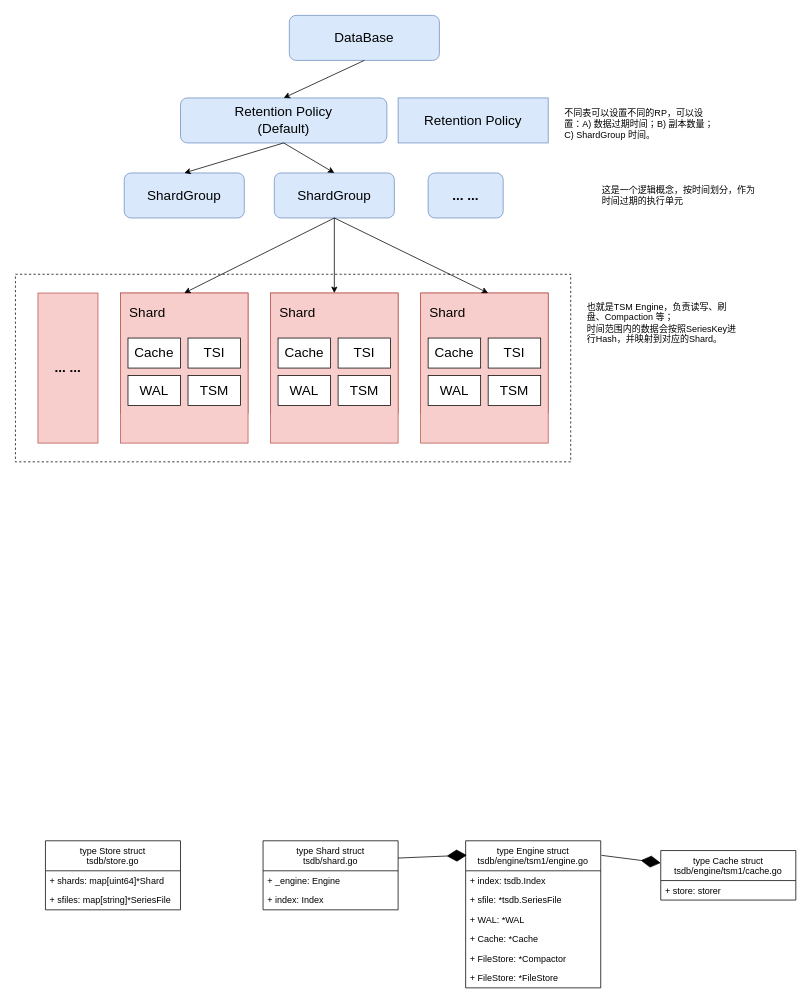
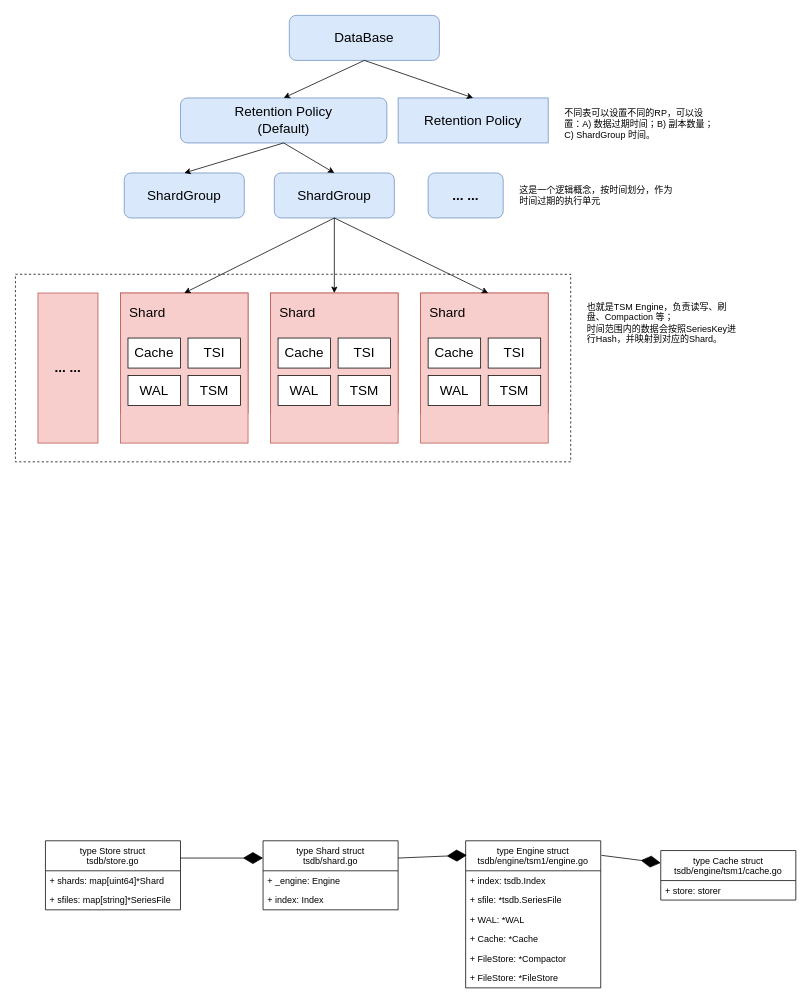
  <mxCell id="0" />
  <mxCell id="1" parent="0" />
  <mxCell id="2" value="" style="rounded=0;whiteSpace=wrap;html=1;labelBackgroundColor=#F8CECC;fillColor=none;dashed=1;" parent="1" vertex="1"><mxGeometry x="20" y="365" width="740" height="250" as="geometry" /></mxCell>
  <mxCell id="3" value="" style="group;strokeColor=#b85450;fillColor=#F8CECC;container=0;" parent="1" vertex="1" connectable="0"><mxGeometry x="360" y="390" width="170" height="160" as="geometry" /></mxCell>
  <mxCell id="4" value="" style="rounded=0;whiteSpace=wrap;html=1;fillColor=#f8cecc;strokeColor=#b85450;" parent="1" vertex="1"><mxGeometry x="360" y="390" width="170" height="200" as="geometry" /></mxCell>
  <mxCell id="5" value="&lt;span style=&quot;font-size: 18px&quot;&gt;Cache&lt;/span&gt;" style="rounded=0;whiteSpace=wrap;html=1;" parent="1" vertex="1"><mxGeometry x="370" y="450" width="70" height="40" as="geometry" /></mxCell>
  <mxCell id="6" value="&lt;font style=&quot;font-size: 18px&quot;&gt;TSI&lt;/font&gt;" style="rounded=0;whiteSpace=wrap;html=1;" parent="1" vertex="1"><mxGeometry x="450" y="450" width="70" height="40" as="geometry" /></mxCell>
  <mxCell id="7" value="&lt;font style=&quot;font-size: 18px&quot;&gt;WAL&lt;/font&gt;" style="rounded=0;whiteSpace=wrap;html=1;" parent="1" vertex="1"><mxGeometry x="370" y="500" width="70" height="40" as="geometry" /></mxCell>
  <mxCell id="8" value="&lt;font style=&quot;font-size: 18px&quot;&gt;TSM&lt;/font&gt;" style="rounded=0;whiteSpace=wrap;html=1;" parent="1" vertex="1"><mxGeometry x="450" y="500" width="70" height="40" as="geometry" /></mxCell>
  <mxCell id="9" value="&lt;span style=&quot;color: rgb(0 , 0 , 0) ; font-family: &amp;#34;helvetica&amp;#34; ; font-size: 18px ; font-style: normal ; font-weight: 400 ; letter-spacing: normal ; text-align: center ; text-indent: 0px ; text-transform: none ; word-spacing: 0px ; display: inline ; float: none&quot;&gt;Shard&lt;/span&gt;" style="text;whiteSpace=wrap;html=1;labelBackgroundColor=#F8CECC;" parent="1" vertex="1"><mxGeometry x="370" y="400" width="80" height="30" as="geometry" /></mxCell>
  <mxCell id="10" value="" style="group;strokeColor=#b85450;fillColor=#F8CECC;container=0;" parent="1" vertex="1" connectable="0"><mxGeometry x="560" y="390" width="170" height="160" as="geometry" /></mxCell>
  <mxCell id="11" value="" style="rounded=0;whiteSpace=wrap;html=1;fillColor=#f8cecc;strokeColor=#b85450;" parent="1" vertex="1"><mxGeometry x="560" y="390" width="170" height="200" as="geometry" /></mxCell>
  <mxCell id="12" value="&lt;span style=&quot;font-size: 18px&quot;&gt;Cache&lt;/span&gt;" style="rounded=0;whiteSpace=wrap;html=1;" parent="1" vertex="1"><mxGeometry x="570" y="450" width="70" height="40" as="geometry" /></mxCell>
  <mxCell id="13" value="&lt;font style=&quot;font-size: 18px&quot;&gt;TSI&lt;/font&gt;" style="rounded=0;whiteSpace=wrap;html=1;" parent="1" vertex="1"><mxGeometry x="650" y="450" width="70" height="40" as="geometry" /></mxCell>
  <mxCell id="14" value="&lt;font style=&quot;font-size: 18px&quot;&gt;WAL&lt;/font&gt;" style="rounded=0;whiteSpace=wrap;html=1;" parent="1" vertex="1"><mxGeometry x="570" y="500" width="70" height="40" as="geometry" /></mxCell>
  <mxCell id="15" value="&lt;font style=&quot;font-size: 18px&quot;&gt;TSM&lt;/font&gt;" style="rounded=0;whiteSpace=wrap;html=1;" parent="1" vertex="1"><mxGeometry x="650" y="500" width="70" height="40" as="geometry" /></mxCell>
  <mxCell id="16" value="&lt;span style=&quot;color: rgb(0 , 0 , 0) ; font-family: &amp;#34;helvetica&amp;#34; ; font-size: 18px ; font-style: normal ; font-weight: 400 ; letter-spacing: normal ; text-align: center ; text-indent: 0px ; text-transform: none ; word-spacing: 0px ; display: inline ; float: none&quot;&gt;Shard&lt;/span&gt;" style="text;whiteSpace=wrap;html=1;labelBackgroundColor=#F8CECC;" parent="1" vertex="1"><mxGeometry x="570" y="400" width="80" height="30" as="geometry" /></mxCell>
  <mxCell id="17" value="" style="group;strokeColor=#b85450;fillColor=#F8CECC;container=0;" parent="1" vertex="1" connectable="0"><mxGeometry x="160" y="390" width="170" height="160" as="geometry" /></mxCell>
  <mxCell id="18" value="" style="rounded=0;whiteSpace=wrap;html=1;fillColor=#f8cecc;strokeColor=#b85450;" parent="1" vertex="1"><mxGeometry x="160" y="390" width="170" height="200" as="geometry" /></mxCell>
  <mxCell id="19" value="&lt;span style=&quot;font-size: 18px&quot;&gt;Cache&lt;/span&gt;" style="rounded=0;whiteSpace=wrap;html=1;" parent="1" vertex="1"><mxGeometry x="170" y="450" width="70" height="40" as="geometry" /></mxCell>
  <mxCell id="20" value="&lt;font style=&quot;font-size: 18px&quot;&gt;TSI&lt;/font&gt;" style="rounded=0;whiteSpace=wrap;html=1;" parent="1" vertex="1"><mxGeometry x="250" y="450" width="70" height="40" as="geometry" /></mxCell>
  <mxCell id="21" value="&lt;font style=&quot;font-size: 18px&quot;&gt;WAL&lt;/font&gt;" style="rounded=0;whiteSpace=wrap;html=1;" parent="1" vertex="1"><mxGeometry x="170" y="500" width="70" height="40" as="geometry" /></mxCell>
  <mxCell id="22" value="&lt;font style=&quot;font-size: 18px&quot;&gt;TSM&lt;/font&gt;" style="rounded=0;whiteSpace=wrap;html=1;" parent="1" vertex="1"><mxGeometry x="250" y="500" width="70" height="40" as="geometry" /></mxCell>
  <mxCell id="23" value="&lt;span style=&quot;color: rgb(0 , 0 , 0) ; font-family: &amp;#34;helvetica&amp;#34; ; font-size: 18px ; font-style: normal ; font-weight: 400 ; letter-spacing: normal ; text-align: center ; text-indent: 0px ; text-transform: none ; word-spacing: 0px ; display: inline ; float: none&quot;&gt;Shard&lt;/span&gt;" style="text;whiteSpace=wrap;html=1;labelBackgroundColor=#F8CECC;" parent="1" vertex="1"><mxGeometry x="170" y="400" width="80" height="30" as="geometry" /></mxCell>
  <mxCell id="24" value="&lt;font style=&quot;font-size: 18px&quot;&gt;&lt;b&gt;... ...&lt;/b&gt;&lt;/font&gt;" style="rounded=0;whiteSpace=wrap;html=1;fillColor=#f8cecc;strokeColor=#b85450;" parent="1" vertex="1"><mxGeometry x="50" y="390" width="80" height="200" as="geometry" /></mxCell>
  <mxCell id="25" value="&lt;font style=&quot;font-size: 18px&quot;&gt;ShardGroup&lt;/font&gt;" style="rounded=1;whiteSpace=wrap;html=1;labelBackgroundColor=none;fillColor=#dae8fc;strokeColor=#6c8ebf;" parent="1" vertex="1"><mxGeometry x="365" y="230" width="160" height="60" as="geometry" /></mxCell>
  <mxCell id="26" value="&lt;font style=&quot;font-size: 18px&quot;&gt;Retention Policy&lt;br&gt;(Default)&lt;br&gt;&lt;/font&gt;" style="rounded=1;whiteSpace=wrap;html=1;labelBackgroundColor=none;fillColor=#dae8fc;strokeColor=#6c8ebf;" parent="1" vertex="1"><mxGeometry x="240" y="130" width="275" height="60" as="geometry" /></mxCell>
  <mxCell id="27" value="" style="endArrow=classic;html=1;exitX=0.5;exitY=1;exitDx=0;exitDy=0;entryX=0.5;entryY=0;entryDx=0;entryDy=0;" parent="1" source="25" target="18" edge="1"><mxGeometry width="50" height="50" relative="1" as="geometry"><mxPoint x="150" y="380" as="sourcePoint" /><mxPoint x="200" y="330" as="targetPoint" /></mxGeometry></mxCell>
  <mxCell id="28" value="" style="endArrow=classic;html=1;exitX=0.5;exitY=1;exitDx=0;exitDy=0;entryX=0.5;entryY=0;entryDx=0;entryDy=0;" parent="1" source="25" target="4" edge="1"><mxGeometry width="50" height="50" relative="1" as="geometry"><mxPoint x="370" y="300" as="sourcePoint" /><mxPoint x="255" y="400" as="targetPoint" /></mxGeometry></mxCell>
  <mxCell id="29" value="" style="endArrow=classic;html=1;exitX=0.5;exitY=1;exitDx=0;exitDy=0;" parent="1" source="25" edge="1"><mxGeometry width="50" height="50" relative="1" as="geometry"><mxPoint x="360" y="290" as="sourcePoint" /><mxPoint x="650" y="390" as="targetPoint" /></mxGeometry></mxCell>
- <mxCell id="30" value="这是一个逻辑概念，按时间划分，作为时间过期的执行单元" style="text;html=1;strokeColor=none;fillColor=none;align=left;verticalAlign=middle;whiteSpace=wrap;rounded=0;" parent="1" vertex="1"><mxGeometry x="800" y="240" width="210" height="40" as="geometry" /></mxCell>
+ <mxCell id="30" value="这是一个逻辑概念，按时间划分，作为时间过期的执行单元" style="text;html=1;strokeColor=none;fillColor=none;align=left;verticalAlign=middle;whiteSpace=wrap;rounded=0;" parent="1" vertex="1"><mxGeometry x="690" y="240" width="210" height="40" as="geometry" /></mxCell>
  <mxCell id="31" value="type Store struct&#10;tsdb/store.go" style="swimlane;fontStyle=0;childLayout=stackLayout;horizontal=1;startSize=40;fillColor=none;horizontalStack=0;resizeParent=1;resizeParentMax=0;resizeLast=0;collapsible=1;marginBottom=0;" parent="1" vertex="1"><mxGeometry x="60" y="1120" width="180" height="92" as="geometry"><mxRectangle x="510" y="1130" width="120" height="40" as="alternateBounds" /></mxGeometry></mxCell>
  <mxCell id="32" value="+ shards: map[uint64]*Shard" style="text;strokeColor=none;fillColor=none;align=left;verticalAlign=top;spacingLeft=4;spacingRight=4;overflow=hidden;rotatable=0;points=[[0,0.5],[1,0.5]];portConstraint=eastwest;" parent="31" vertex="1"><mxGeometry y="40" width="180" height="26" as="geometry" /></mxCell>
  <mxCell id="33" value="+ sfiles: map[string]*SeriesFile&#10;&#10;&#10;+&#10;" style="text;strokeColor=none;fillColor=none;align=left;verticalAlign=top;spacingLeft=4;spacingRight=4;overflow=hidden;rotatable=0;points=[[0,0.5],[1,0.5]];portConstraint=eastwest;" parent="31" vertex="1"><mxGeometry y="66" width="180" height="26" as="geometry" /></mxCell>
  <mxCell id="34" value="type Shard struct&#10;tsdb/shard.go" style="swimlane;fontStyle=0;childLayout=stackLayout;horizontal=1;startSize=40;fillColor=none;horizontalStack=0;resizeParent=1;resizeParentMax=0;resizeLast=0;collapsible=1;marginBottom=0;" parent="1" vertex="1"><mxGeometry x="350" y="1120" width="180" height="92" as="geometry"><mxRectangle x="510" y="1130" width="120" height="40" as="alternateBounds" /></mxGeometry></mxCell>
  <mxCell id="35" value="+ _engine: Engine" style="text;strokeColor=none;fillColor=none;align=left;verticalAlign=top;spacingLeft=4;spacingRight=4;overflow=hidden;rotatable=0;points=[[0,0.5],[1,0.5]];portConstraint=eastwest;" parent="34" vertex="1"><mxGeometry y="40" width="180" height="26" as="geometry" /></mxCell>
  <mxCell id="36" value="+ index: Index" style="text;strokeColor=none;fillColor=none;align=left;verticalAlign=top;spacingLeft=4;spacingRight=4;overflow=hidden;rotatable=0;points=[[0,0.5],[1,0.5]];portConstraint=eastwest;" parent="34" vertex="1"><mxGeometry y="66" width="180" height="26" as="geometry" /></mxCell>
+ <mxCell id="37" value="" style="endArrow=diamondThin;endFill=1;endSize=24;html=1;exitX=1;exitY=0.25;exitDx=0;exitDy=0;entryX=0;entryY=0.25;entryDx=0;entryDy=0;" parent="1" source="31" target="34" edge="1"><mxGeometry width="160" relative="1" as="geometry"><mxPoint x="300" y="1220" as="sourcePoint" /><mxPoint x="460" y="1220" as="targetPoint" /></mxGeometry></mxCell>
  <mxCell id="38" value="type Engine struct&#10;tsdb/engine/tsm1/engine.go" style="swimlane;fontStyle=0;childLayout=stackLayout;horizontal=1;startSize=40;fillColor=none;horizontalStack=0;resizeParent=1;resizeParentMax=0;resizeLast=0;collapsible=1;marginBottom=0;" parent="1" vertex="1"><mxGeometry x="620" y="1120" width="180" height="196" as="geometry"><mxRectangle x="510" y="1130" width="120" height="40" as="alternateBounds" /></mxGeometry></mxCell>
  <mxCell id="39" value="+ index: tsdb.Index" style="text;strokeColor=none;fillColor=none;align=left;verticalAlign=top;spacingLeft=4;spacingRight=4;overflow=hidden;rotatable=0;points=[[0,0.5],[1,0.5]];portConstraint=eastwest;" parent="38" vertex="1"><mxGeometry y="40" width="180" height="26" as="geometry" /></mxCell>
  <mxCell id="40" value="+ sfile: *tsdb.SeriesFile" style="text;strokeColor=none;fillColor=none;align=left;verticalAlign=top;spacingLeft=4;spacingRight=4;overflow=hidden;rotatable=0;points=[[0,0.5],[1,0.5]];portConstraint=eastwest;" parent="38" vertex="1"><mxGeometry y="66" width="180" height="26" as="geometry" /></mxCell>
  <mxCell id="41" value="+ WAL: *WAL" style="text;strokeColor=none;fillColor=none;align=left;verticalAlign=top;spacingLeft=4;spacingRight=4;overflow=hidden;rotatable=0;points=[[0,0.5],[1,0.5]];portConstraint=eastwest;" parent="38" vertex="1"><mxGeometry y="92" width="180" height="26" as="geometry" /></mxCell>
  <mxCell id="42" value="+ Cache: *Cache" style="text;strokeColor=none;fillColor=none;align=left;verticalAlign=top;spacingLeft=4;spacingRight=4;overflow=hidden;rotatable=0;points=[[0,0.5],[1,0.5]];portConstraint=eastwest;" parent="38" vertex="1"><mxGeometry y="118" width="180" height="26" as="geometry" /></mxCell>
  <mxCell id="43" value="+ FileStore: *Compactor" style="text;strokeColor=none;fillColor=none;align=left;verticalAlign=top;spacingLeft=4;spacingRight=4;overflow=hidden;rotatable=0;points=[[0,0.5],[1,0.5]];portConstraint=eastwest;" parent="38" vertex="1"><mxGeometry y="144" width="180" height="26" as="geometry" /></mxCell>
  <mxCell id="44" value="+ FileStore: *FileStore" style="text;strokeColor=none;fillColor=none;align=left;verticalAlign=top;spacingLeft=4;spacingRight=4;overflow=hidden;rotatable=0;points=[[0,0.5],[1,0.5]];portConstraint=eastwest;" parent="38" vertex="1"><mxGeometry y="170" width="180" height="26" as="geometry" /></mxCell>
  <mxCell id="45" value="" style="endArrow=diamondThin;endFill=1;endSize=24;html=1;exitX=1;exitY=0.25;exitDx=0;exitDy=0;entryX=0.009;entryY=0.098;entryDx=0;entryDy=0;entryPerimeter=0;" parent="1" source="34" target="38" edge="1"><mxGeometry width="160" relative="1" as="geometry"><mxPoint x="250" y="1153" as="sourcePoint" /><mxPoint x="330" y="1153" as="targetPoint" /></mxGeometry></mxCell>
  <mxCell id="46" value="type Cache struct&#10;tsdb/engine/tsm1/cache.go" style="swimlane;fontStyle=0;childLayout=stackLayout;horizontal=1;startSize=40;fillColor=none;horizontalStack=0;resizeParent=1;resizeParentMax=0;resizeLast=0;collapsible=1;marginBottom=0;" parent="1" vertex="1"><mxGeometry x="880" y="1133" width="180" height="66" as="geometry"><mxRectangle x="510" y="1130" width="120" height="40" as="alternateBounds" /></mxGeometry></mxCell>
  <mxCell id="47" value="+ store: storer" style="text;strokeColor=none;fillColor=none;align=left;verticalAlign=top;spacingLeft=4;spacingRight=4;overflow=hidden;rotatable=0;points=[[0,0.5],[1,0.5]];portConstraint=eastwest;" parent="46" vertex="1"><mxGeometry y="40" width="180" height="26" as="geometry" /></mxCell>
  <mxCell id="48" value="" style="endArrow=diamondThin;endFill=1;endSize=24;html=1;exitX=1.006;exitY=0.099;exitDx=0;exitDy=0;entryX=0;entryY=0.25;entryDx=0;entryDy=0;exitPerimeter=0;" parent="1" source="38" target="46" edge="1"><mxGeometry width="160" relative="1" as="geometry"><mxPoint x="540" y="1153" as="sourcePoint" /><mxPoint x="631.62" y="1149.208" as="targetPoint" /></mxGeometry></mxCell>
  <mxCell id="49" value="&lt;font style=&quot;font-size: 18px&quot;&gt;ShardGroup&lt;/font&gt;" style="rounded=1;whiteSpace=wrap;html=1;labelBackgroundColor=none;fillColor=#dae8fc;strokeColor=#6c8ebf;" parent="1" vertex="1"><mxGeometry x="165" y="230" width="160" height="60" as="geometry" /></mxCell>
  <mxCell id="50" value="&lt;span style=&quot;font-size: 18px&quot;&gt;&lt;b&gt;... ...&lt;/b&gt;&lt;/span&gt;" style="rounded=1;whiteSpace=wrap;html=1;labelBackgroundColor=none;fillColor=#dae8fc;strokeColor=#6c8ebf;" parent="1" vertex="1"><mxGeometry x="570" y="230" width="100" height="60" as="geometry" /></mxCell>
  <mxCell id="51" value="&lt;font style=&quot;font-size: 18px&quot;&gt;DataBase&lt;/font&gt;" style="rounded=1;whiteSpace=wrap;html=1;labelBackgroundColor=none;fillColor=#dae8fc;strokeColor=#6c8ebf;" parent="1" vertex="1"><mxGeometry x="385" y="20" width="200" height="60" as="geometry" /></mxCell>
  <mxCell id="52" value="&lt;font style=&quot;font-size: 18px&quot;&gt;Retention Policy&lt;/font&gt;" style="whiteSpace=wrap;html=1;labelBackgroundColor=none;fillColor=#dae8fc;strokeColor=#6c8ebf;rounded=0;" parent="1" vertex="1"><mxGeometry x="530" y="130" width="200" height="60" as="geometry" /></mxCell>
  <mxCell id="53" value="" style="endArrow=classic;html=1;exitX=0.5;exitY=1;exitDx=0;exitDy=0;entryX=0.5;entryY=0;entryDx=0;entryDy=0;" parent="1" source="26" target="49" edge="1"><mxGeometry width="50" height="50" relative="1" as="geometry"><mxPoint x="455" y="300" as="sourcePoint" /><mxPoint x="255" y="400" as="targetPoint" /></mxGeometry></mxCell>
  <mxCell id="54" value="" style="endArrow=classic;html=1;entryX=0.5;entryY=0;entryDx=0;entryDy=0;exitX=0.5;exitY=1;exitDx=0;exitDy=0;" parent="1" source="26" target="25" edge="1"><mxGeometry width="50" height="50" relative="1" as="geometry"><mxPoint x="455" y="300" as="sourcePoint" /><mxPoint x="255" y="400" as="targetPoint" /></mxGeometry></mxCell>
  <mxCell id="55" value="" style="endArrow=classic;html=1;entryX=0.5;entryY=0;entryDx=0;entryDy=0;exitX=0.5;exitY=1;exitDx=0;exitDy=0;" parent="1" source="51" target="26" edge="1"><mxGeometry width="50" height="50" relative="1" as="geometry"><mxPoint x="350" y="200" as="sourcePoint" /><mxPoint x="455" y="240" as="targetPoint" /></mxGeometry></mxCell>
+ <mxCell id="56" value="" style="endArrow=classic;html=1;entryX=0.5;entryY=0;entryDx=0;entryDy=0;exitX=0.5;exitY=1;exitDx=0;exitDy=0;" parent="1" source="51" target="52" edge="1"><mxGeometry width="50" height="50" relative="1" as="geometry"><mxPoint x="460" y="90" as="sourcePoint" /><mxPoint x="350" y="140" as="targetPoint" /></mxGeometry></mxCell>
  <mxCell id="57" value="不同表可以设置不同的RP，可以设置：A) 数据过期时间；B) 副本数量；C) ShardGroup 时间。" style="text;html=1;strokeColor=none;fillColor=none;align=left;verticalAlign=middle;whiteSpace=wrap;rounded=0;" parent="1" vertex="1"><mxGeometry x="750" y="140" width="210" height="50" as="geometry" /></mxCell>
  <mxCell id="58" value="也就是TSM Engine，负责读写、刷盘、Compaction 等；&lt;br&gt;时间范围内的数据会按照SeriesKey进行Hash，并映射到对应的Shard。" style="text;html=1;strokeColor=none;fillColor=none;align=left;verticalAlign=middle;whiteSpace=wrap;rounded=0;" parent="1" vertex="1"><mxGeometry x="780" y="390" width="210" height="80" as="geometry" /></mxCell>
